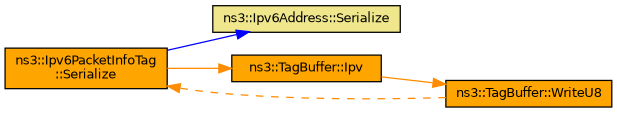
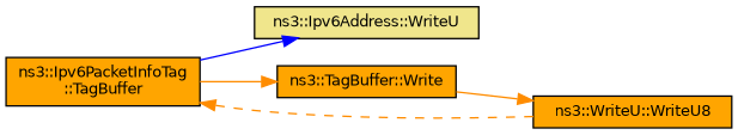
  digraph {
    rankdir=LR
    node [color=black fillcolor=orange fontname=Helvetica fontsize=10 shape=record style=filled]
    edge [color=darkorange fontname=Helvetica fontsize=10 labelfontname=Helvetica labelfontsize=10 style=solid]
-   n1 [fontcolor=black height=0.2 label="ns3::Ipv6PacketInfoTag\l::Serialize" width=0.4]
-   n2 [fillcolor=khaki height=0.2 label="ns3::Ipv6Address::Serialize" width=0.4]
-   n3 [height=0.2 label="ns3::TagBuffer::Ipv" width=0.4]
-   n4 [height=0.2 label="ns3::TagBuffer::WriteU8" width=0.4]
+   n1 [fontcolor=black height=0.2 label="ns3::Ipv6PacketInfoTag\l::TagBuffer" width=0.4]
+   n2 [fillcolor=khaki height=0.2 label="ns3::Ipv6Address::WriteU" width=0.4]
+   n3 [height=0.2 label="ns3::TagBuffer::Write" width=0.4]
+   n4 [height=0.2 label="ns3::WriteU::WriteU8" width=0.4]
    n1 -> n2 [color=blue]
    n1 -> n3
    n3 -> n4
    n4 -> n1 [style=dashed]
  }
